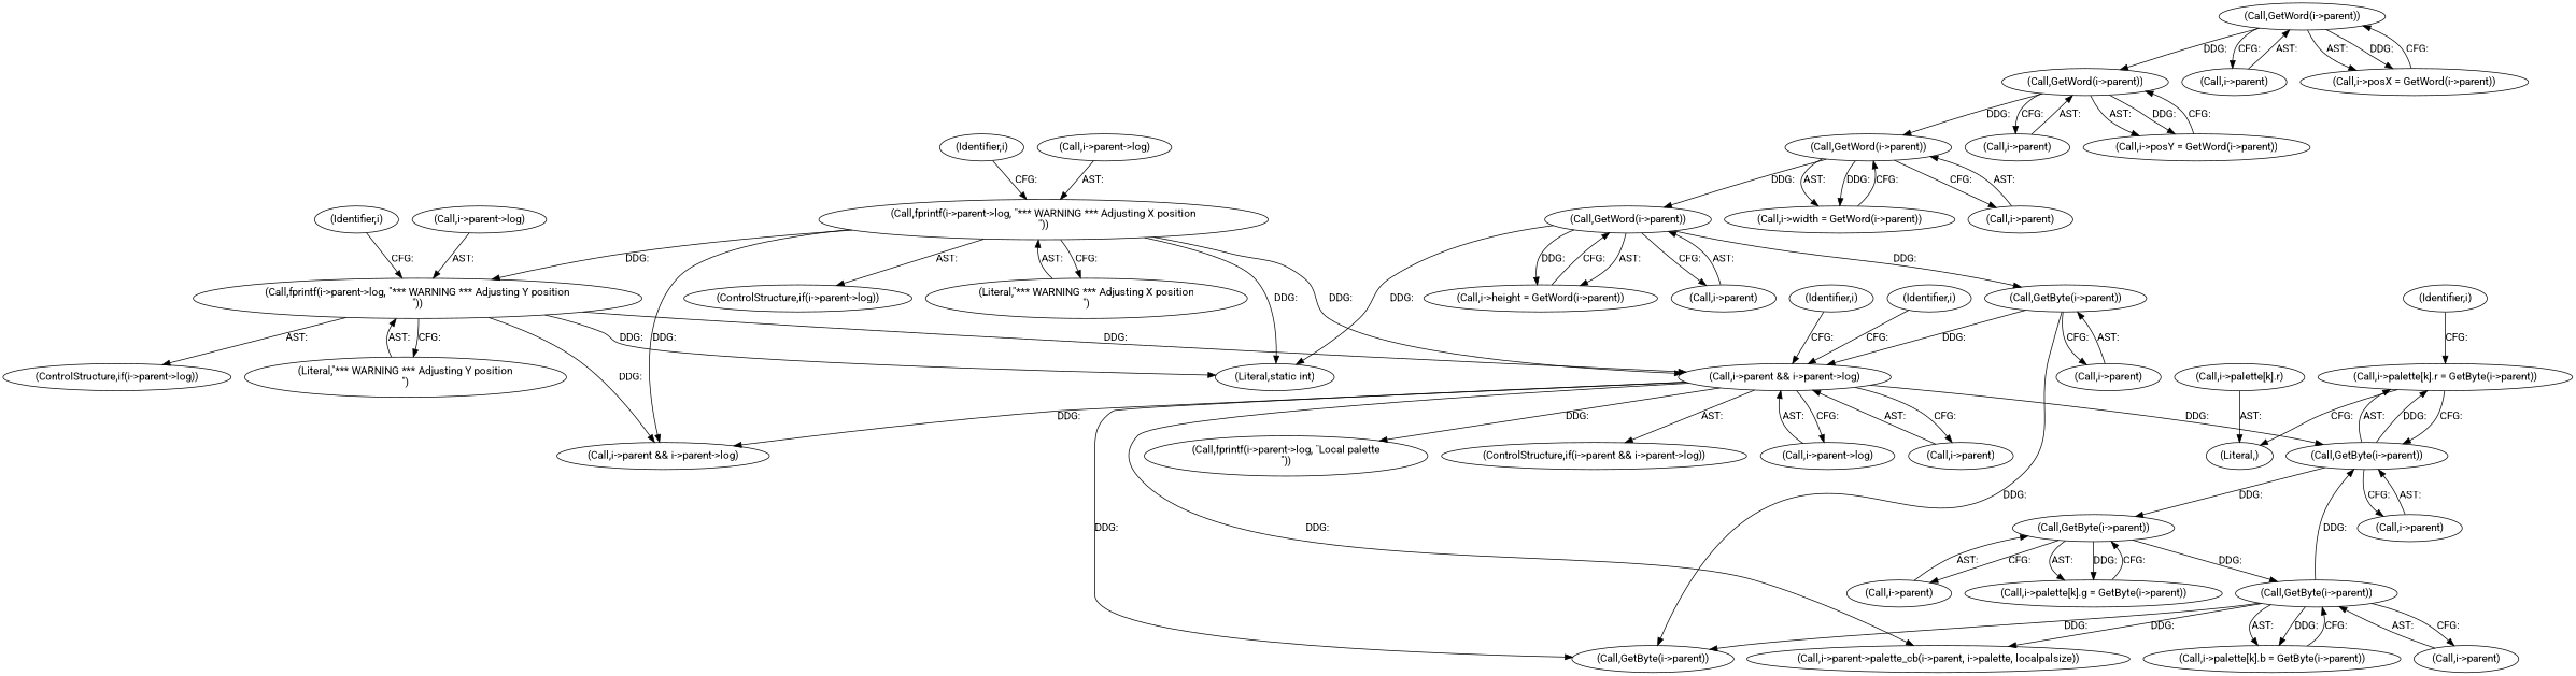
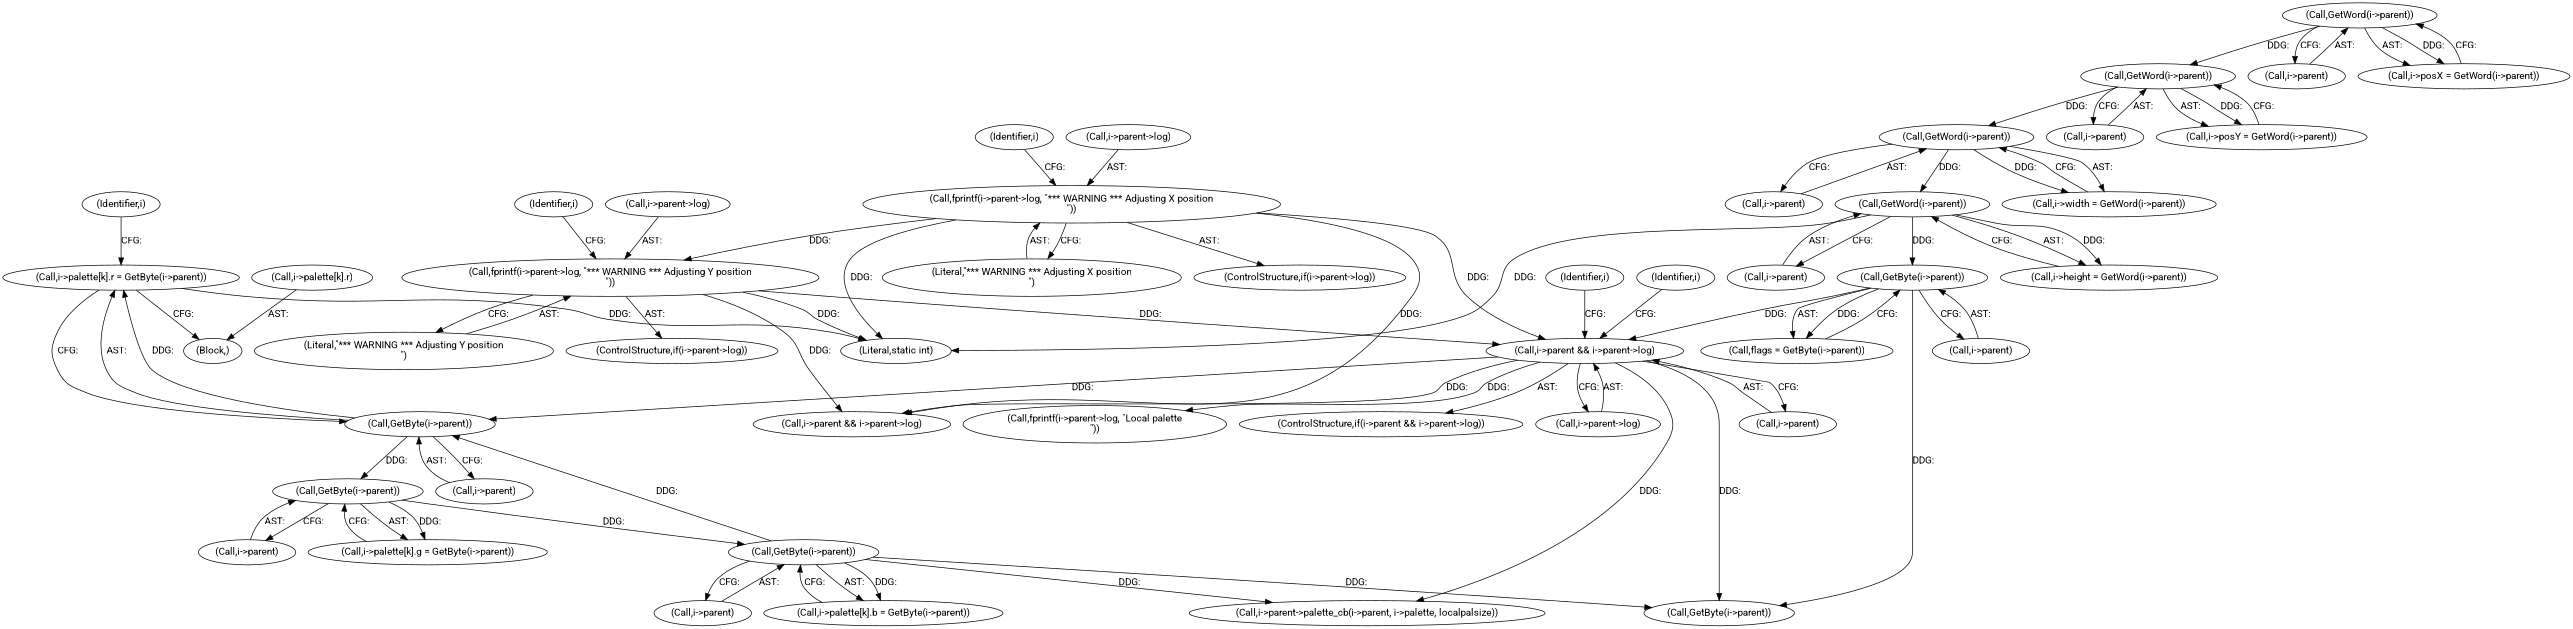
  digraph {
    fontname=Roboto
    node [fontname=Roboto]
    edge [fontname=Roboto]
    n1 [label="(Call,i->palette[k].r = GetByte(i->parent))"]
    n2 [label="(Call,GetByte(i->parent))"]
    n3 [label="(Literal,static int)"]
-   n4 [label="(Literal,)"]
+   n4 [label="(Block,)"]
    n5 [label="(Call,GetByte(i->parent))"]
    n6 [label="(Call,i->parent)"]
    n7 [label="(Call,GetByte(i->parent))"]
    n8 [label="(Call,i->palette[k].g = GetByte(i->parent))"]
    n9 [label="(Call,i->parent)"]
    n10 [label="(Call,i->parent && i->parent->log)"]
    n11 [label="(ControlStructure,if(i->parent && i->parent->log))"]
    n12 [label="(Call,i->parent->log)"]
    n13 [label="(Call,i->parent)"]
    n14 [label="(Call,i->parent->palette_cb(i->parent, i->palette, localpalsize))"]
    n15 [label="(Call,GetByte(i->parent))"]
    n16 [label="(Call,i->parent && i->parent->log)"]
    n17 [label="(Call,fprintf(i->parent->log, \"Local palette\n\"))"]
    n18 [label="(Call,GetByte(i->parent))"]
    n19 [label="(Call,i->parent)"]
+   n20 [label="(Call,flags = GetByte(i->parent))"]
    n21 [label="(Call,GetWord(i->parent))"]
    n22 [label="(Call,i->parent)"]
    n23 [label="(Call,i->height = GetWord(i->parent))"]
    n24 [label="(Call,GetWord(i->parent))"]
    n25 [label="(Call,i->width = GetWord(i->parent))"]
    n26 [label="(Call,i->parent)"]
    n27 [label="(Call,GetWord(i->parent))"]
    n28 [label="(Call,i->parent)"]
    n29 [label="(Call,i->posY = GetWord(i->parent))"]
    n30 [label="(Call,GetWord(i->parent))"]
    n31 [label="(Call,i->parent)"]
    n32 [label="(Call,i->posX = GetWord(i->parent))"]
    n33 [label="(Call,fprintf(i->parent->log, \"*** WARNING *** Adjusting Y position\n\"))"]
    n34 [label="(Literal,\"*** WARNING *** Adjusting Y position\n\")"]
    n35 [label="(ControlStructure,if(i->parent->log))"]
    n36 [label="(Call,fprintf(i->parent->log, \"*** WARNING *** Adjusting X position\n\"))"]
    n37 [label="(ControlStructure,if(i->parent->log))"]
    n38 [label="(Literal,\"*** WARNING *** Adjusting X position\n\")"]
    n39 [label="(Call,i->palette[k].b = GetByte(i->parent))"]
    n40 [label="(Call,i->parent)"]
    n41 [label="(Identifier,i)"]
    n42 [label="(Identifier,i)"]
    n43 [label="(Identifier,i)"]
    n44 [label="(Call,i->parent->log)"]
    n45 [label="(Call,i->parent->log)"]
    n46 [label="(Identifier,i)"]
    n47 [label="(Identifier,i)"]
    n48 [label="(Call,i->palette[k].r)"]
    n1 -> n2 [label="CFG: "]
+   n1 -> n3 [label="DDG: "]
    n1 -> n4 [label="CFG: "]
    n2 -> n1 [label="AST: "]
    n2 -> n1 [label="DDG: "]
    n2 -> n5 [label="DDG: "]
    n2 -> n6 [label="CFG: "]
    n5 -> n7 [label="DDG: "]
    n5 -> n8 [label="AST: "]
    n5 -> n8 [label="DDG: "]
    n5 -> n9 [label="CFG: "]
    n6 -> n2 [label="AST: "]
    n7 -> n2 [label="DDG: "]
    n7 -> n14 [label="DDG: "]
    n7 -> n15 [label="DDG: "]
    n7 -> n39 [label="AST: "]
    n7 -> n39 [label="DDG: "]
    n7 -> n40 [label="CFG: "]
    n8 -> n5 [label="CFG: "]
    n9 -> n5 [label="AST: "]
    n10 -> n2 [label="DDG: "]
    n10 -> n11 [label="AST: "]
    n10 -> n12 [label="CFG: "]
    n10 -> n13 [label="CFG: "]
    n10 -> n14 [label="DDG: "]
    n10 -> n15 [label="DDG: "]
    n10 -> n16 [label="DDG: "]
    n10 -> n17 [label="DDG: "]
    n12 -> n10 [label="AST: "]
    n13 -> n10 [label="AST: "]
    n18 -> n10 [label="DDG: "]
    n18 -> n15 [label="DDG: "]
    n18 -> n19 [label="CFG: "]
+   n18 -> n20 [label="AST: "]
+   n18 -> n20 [label="DDG: "]
    n19 -> n18 [label="AST: "]
+   n20 -> n18 [label="CFG: "]
    n21 -> n3 [label="DDG: "]
    n21 -> n18 [label="DDG: "]
    n21 -> n22 [label="CFG: "]
    n21 -> n23 [label="AST: "]
    n21 -> n23 [label="DDG: "]
    n22 -> n21 [label="AST: "]
    n23 -> n21 [label="CFG: "]
    n24 -> n21 [label="DDG: "]
    n24 -> n25 [label="AST: "]
    n24 -> n25 [label="DDG: "]
    n24 -> n26 [label="CFG: "]
    n25 -> n24 [label="CFG: "]
    n26 -> n24 [label="AST: "]
    n27 -> n24 [label="DDG: "]
    n27 -> n28 [label="CFG: "]
    n27 -> n29 [label="AST: "]
    n27 -> n29 [label="DDG: "]
    n28 -> n27 [label="AST: "]
    n29 -> n27 [label="CFG: "]
    n30 -> n27 [label="DDG: "]
    n30 -> n31 [label="CFG: "]
    n30 -> n32 [label="AST: "]
    n30 -> n32 [label="DDG: "]
    n31 -> n30 [label="AST: "]
    n32 -> n30 [label="CFG: "]
    n33 -> n3 [label="DDG: "]
    n33 -> n10 [label="DDG: "]
    n33 -> n16 [label="DDG: "]
    n33 -> n34 [label="CFG: "]
    n33 -> n35 [label="AST: "]
    n34 -> n33 [label="AST: "]
    n36 -> n3 [label="DDG: "]
    n36 -> n10 [label="DDG: "]
    n36 -> n16 [label="DDG: "]
    n36 -> n33 [label="DDG: "]
    n36 -> n37 [label="AST: "]
    n36 -> n38 [label="CFG: "]
    n38 -> n36 [label="AST: "]
    n39 -> n7 [label="CFG: "]
    n40 -> n7 [label="AST: "]
    n41 -> n33 [label="CFG: "]
    n42 -> n36 [label="CFG: "]
    n43 -> n1 [label="CFG: "]
    n44 -> n33 [label="AST: "]
    n45 -> n36 [label="AST: "]
    n46 -> n10 [label="CFG: "]
    n47 -> n10 [label="CFG: "]
    n48 -> n4 [label="AST: "]
  }
